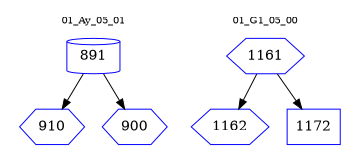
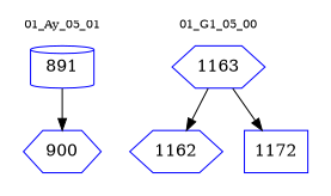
  digraph {
    node [color=blue shape=hexagon]
    edge [color=black]
    n1 [label=891 shape=cylinder]
-   n2 [label=910]
    n3 [label=900]
-   n4 [label=1161]
+   n4 [label=1163]
    n5 [label=1162]
    n6 [label=1172 shape=box]
    subgraph cluster_1 {
      color=white
      fontsize=10
      label="01_Ay_05_01"
      n1
-     n2
      n3
    }
    subgraph cluster_2 {
      color=white
      fontsize=10
      label="01_G1_05_00"
      n4
      n5
      n6
    }
-   n1 -> n2
    n1 -> n3
    n4 -> n5
    n4 -> n6
  }
